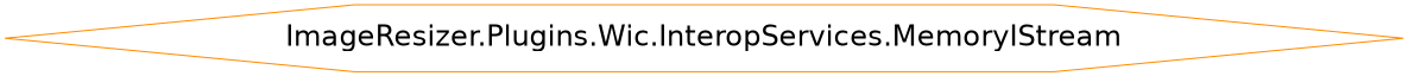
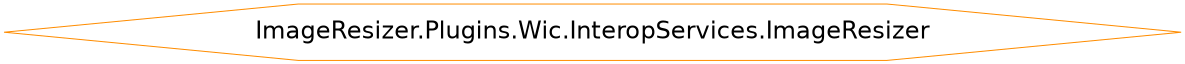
  digraph {
    rankdir=LR
-   n1 [color=darkorange fillcolor=white fontname=Helvetica fontsize=24 height=0.2 label="ImageResizer.Plugins.Wic.InteropServices.MemoryIStream" shape=hexagon style=filled width=0.4]
+   n1 [color=darkorange fillcolor=white fontname=Helvetica fontsize=24 height=0.2 label="ImageResizer.Plugins.Wic.InteropServices.ImageResizer" shape=hexagon style=filled width=0.4]
  }
